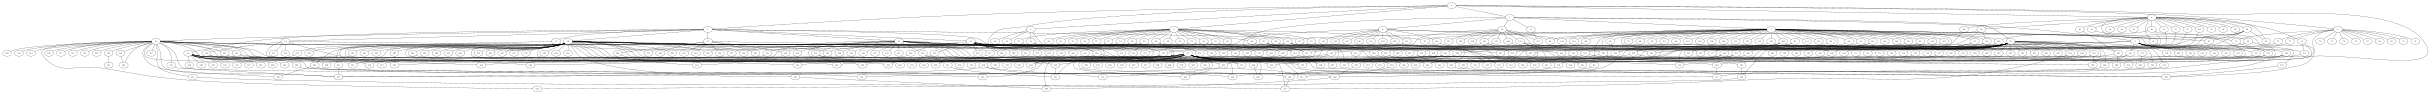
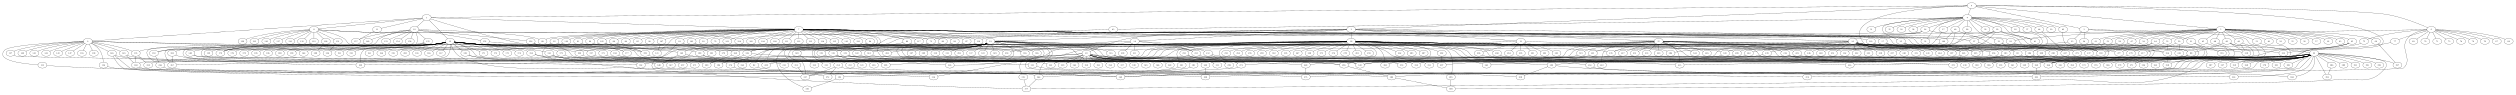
  graph {
    fontname="Liberation Serif"
    node [fontname="Liberation Serif"]
    edge [fontname="Liberation Serif"]
    0
    1
    2
    3
    4
    5
    6
    365
    245
    7
    8
    9
    10
    11
    12
    339
    13
    14
    15
    16
    17
    18
    19
    20
    198
    117
    24
    21
    22
    23
    32
    34
    35
    36
    37
    38
    33
    40
    41
    42
    39
    44
    43
    25
    26
    27
    28
    29
    30
    31
    45
    46
    47
    48
    49
    50
    51
    52
    53
    54
    55
    56
    57
    58
    59
    60
    61
    62
    63
    64
    65
    66
    93
    67
    68
    69
    70
    71
    72
    73
    74
    75
    76
    77
    78
    369
    370
    79
    80
    81
    82
    83
    84
    85
    86
    87
    88
    89
    90
    91
    92
    94
    95
    96
    97
    98
    99
    100
    101
    102
    103
    104
    105
    106
    107
    108
    109
    110
    111
    112
    113
    114
    115
    116
    118
    119
    120
    121
    128
    130
    131
    132
    129
    122
    123
    124
    125
    126
    127
    133
    134
    135
    136
    137
    138
    139
    140
    141
    142
    143
    144
    145
    146
    147
    148
    149
    150
    152
    153
    154
    155
    156
    157
    158
    159
    160
    161
    162
    163
    164
    165
    166
    167
    168
    169
    170
    171
    172
    173
    174
    175
    176
    177
    178
    179
    180
    181
    182
    183
    184
    185
    186
    187
    188
    189
    190
    191
    192
    193
    194
    195
    196
    197
    199
    200
    201
    202
    203
    204
    205
    206
    207
    208
    209
    210
    211
    212
    213
    214
    215
    216
    217
    218
    n224 [label=519]
    220
    221
    222
    223
    n229 [label=524]
    225
    226
    227
    228
    229
    230
    231
    232
    233
    234
    235
    236
    237
    238
    239
    240
    241
    242
    243
    244
    246
    247
    248
    249
    250
    251
    252
    253
    254
    256
    255
    257
    259
    260
    261
    262
    263
    264
    265
    266
    267
    268
    258
    270
    271
    272
    273
    274
    275
    276
    277
    278
    279
    280
    281
    282
    283
    284
    285
    286
    287
    288
    289
    290
    291
    292
    293
    294
    295
    296
    297
    298
    299
    300
    301
    302
    303
    304
    305
    269
    306
    307
    308
    309
    310
    311
    312
    313
    314
    315
    316
    317
    318
+   319
    320
    321
    322
    323
    324
    326
    327
    328
    329
    330
    331
    332
    333
    334
    335
    336
    352
    353
    354
    337
    338
    340
    341
    342
    343
    344
    345
    346
    347
    348
    349
    350
    351
    355
    384
    385
    386
    388
    389
    390
    391
    392
    393
    394
    395
    396
    397
    398
    399
    387
    356
    357
    358
    359
    360
    361
    362
    363
    364
    366
    367
    368
    371
    372
    373
    374
    375
    376
    377
    378
    379
    380
    381
    382
    383
    325
    0 -- 1
    0 -- 2
    0 -- 3
    0 -- 4
    0 -- 5
    0 -- 6
    0 -- 365
    0 -- 245
    1 -- 7
    1 -- 8
    1 -- 9
    1 -- 10
    1 -- 11
    1 -- 12
    1 -- 339
    2 -- 13
    2 -- 14
    2 -- 15
    2 -- 16
    2 -- 17
    2 -- 18
    2 -- 19
    2 -- 20
    2 -- 198
    2 -- 117
    3 -- 24
    3 -- 21
    3 -- 22
    3 -- 23
    4 -- 32
    4 -- 34
    4 -- 35
    4 -- 36
    4 -- 37
    4 -- 38
    4 -- 33
    4 -- 40
    4 -- 41
    4 -- 42
    4 -- 39
    4 -- 44
    4 -- 43
    4 -- 25
    4 -- 26
    4 -- 27
    4 -- 28
    4 -- 29
    4 -- 30
    4 -- 31
    5 -- 45
    5 -- 46
    5 -- 47
    5 -- 48
    5 -- 49
    5 -- 50
    5 -- 51
    5 -- 52
    5 -- 53
    5 -- 54
    5 -- 55
    5 -- 56
    5 -- 57
    5 -- 58
    5 -- 59
    5 -- 60
    5 -- 61
    5 -- 62
    5 -- 63
    5 -- 64
    5 -- 65
    5 -- 66
    5 -- 93
    6 -- 67
    6 -- 68
    6 -- 69
    6 -- 70
    6 -- 71
    6 -- 72
    6 -- 73
    6 -- 74
    6 -- 75
    6 -- 76
    6 -- 77
    6 -- 78
    6 -- 369
    245 -- 339
    245 -- 370
    7 -- 117
    7 -- 32
    7 -- 93
    7 -- 79
    7 -- 80
    7 -- 81
    7 -- 82
    7 -- 83
    7 -- 84
    7 -- 85
    7 -- 86
    7 -- 87
    7 -- 88
    7 -- 89
    7 -- 90
    7 -- 91
    7 -- 92
    7 -- 94
    7 -- 95
    7 -- 96
    7 -- 97
    7 -- 98
    7 -- 99
    7 -- 100
    7 -- 101
    7 -- 102
    7 -- 103
    7 -- 104
    7 -- 105
    7 -- 106
    7 -- 107
    7 -- 108
    7 -- 109
    7 -- 110
    7 -- 111
    7 -- 112
    7 -- 113
    7 -- 114
    7 -- 115
    7 -- 116
    7 -- 118
    7 -- 119
    7 -- 120
    7 -- 121
    8 -- 72
    8 -- 128
    8 -- 130
    8 -- 131
    8 -- 132
    8 -- 129
    8 -- 122
    8 -- 123
    8 -- 124
    8 -- 125
    8 -- 126
    8 -- 127
    9 -- 133
    9 -- 134
    9 -- 135
    9 -- 136
    9 -- 137
    9 -- 138
    9 -- 139
    9 -- 140
    9 -- 141
    9 -- 142
    9 -- 143
    9 -- 144
    9 -- 145
    9 -- 146
    9 -- 147
    10 -- 89
    10 -- 148
    10 -- 149
    10 -- 150
    10 -- 152
    10 -- 153
    10 -- 154
    10 -- 155
    10 -- 156
    10 -- 157
    10 -- 158
    11 -- 157
    12 -- 198
    12 -- 159
    12 -- 160
    12 -- 161
    12 -- 162
    12 -- 163
    12 -- 164
    12 -- 165
    12 -- 166
    12 -- 167
    12 -- 168
    12 -- 169
    12 -- 170
    12 -- 171
    12 -- 172
    12 -- 173
    12 -- 174
    12 -- 175
    12 -- 176
    12 -- 177
    12 -- 178
    12 -- 179
    12 -- 180
    12 -- 181
    12 -- 182
    12 -- 183
    12 -- 184
    12 -- 185
    12 -- 186
    12 -- 187
    12 -- 188
    12 -- 189
    12 -- 190
    12 -- 191
    12 -- 192
    12 -- 193
    12 -- 194
    12 -- 195
    12 -- 196
    12 -- 197
    12 -- 199
    12 -- 200
    13 -- 201
    13 -- 202
    13 -- 203
    13 -- 204
    13 -- 205
    13 -- 206
    13 -- 207
    13 -- 208
    14 -- 209
    14 -- 210
    14 -- 211
    14 -- 212
    14 -- 213
    14 -- 214
    15 -- 215
    15 -- 216
    15 -- 217
    15 -- 218
    15 -- n224
    15 -- 220
    15 -- 221
    15 -- 222
    15 -- 223
    15 -- n229
    15 -- 225
    15 -- 226
    15 -- 227
    15 -- 228
    15 -- 229
    15 -- 230
    15 -- 231
    15 -- 232
    15 -- 233
    15 -- 234
    15 -- 235
    15 -- 236
    16 -- 245
    16 -- 187
    16 -- 237
    16 -- 238
    16 -- 239
    16 -- 240
    16 -- 241
    16 -- 242
    16 -- 243
    16 -- 244
    16 -- 246
    16 -- 247
    16 -- 248
    16 -- 249
    16 -- 250
    16 -- 251
    16 -- 252
    16 -- 253
    16 -- 254
    17 -- 256
    17 -- 255
    18 -- 257
    18 -- 259
    18 -- 260
    18 -- 261
    18 -- 262
    18 -- 263
    18 -- 264
    18 -- 265
    18 -- 266
    18 -- 267
    18 -- 268
    18 -- 258
    18 -- 270
    18 -- 271
    18 -- 272
    18 -- 273
    18 -- 274
    18 -- 275
    18 -- 276
    18 -- 277
    18 -- 278
    18 -- 279
    18 -- 280
    18 -- 281
    18 -- 282
    18 -- 283
    18 -- 284
    18 -- 285
    18 -- 286
    18 -- 287
    18 -- 288
    18 -- 289
    18 -- 290
    18 -- 291
    18 -- 292
    18 -- 293
    18 -- 294
    18 -- 295
    18 -- 296
    18 -- 297
    18 -- 298
-   18 -- 299
+   291 -- 299
    18 -- 300
    18 -- 301
    18 -- 302
    18 -- 303
    18 -- 304
    18 -- 305
    18 -- 269
    19 -- 306
    19 -- 307
    19 -- 308
    19 -- 309
    19 -- 310
    19 -- 311
    19 -- 312
    19 -- 313
    19 -- 314
    19 -- 315
    19 -- 316
    19 -- 317
    19 -- 318
+   19 -- 319
    19 -- 320
    19 -- 321
    19 -- 322
    19 -- 323
    19 -- 324
    19 -- 326
    19 -- 327
    19 -- 328
    19 -- 329
    19 -- 330
    19 -- 331
    19 -- 332
    19 -- 333
    19 -- 334
    19 -- 335
    19 -- 336
    20 -- 339
    20 -- 352
    20 -- 353
    20 -- 354
    20 -- 337
    20 -- 338
    20 -- 340
    20 -- 341
    20 -- 342
    20 -- 343
    20 -- 344
    20 -- 345
    20 -- 346
    20 -- 347
    20 -- 348
    20 -- 349
    20 -- 350
    20 -- 351
    198 -- 213
    198 -- 342
    117 -- 228
    21 -- 264
    21 -- 355
    22 -- 365
    22 -- 369
    22 -- 370
    22 -- 384
    22 -- 385
    22 -- 386
    22 -- 388
    22 -- 389
    22 -- 390
    22 -- 391
    22 -- 392
    22 -- 393
    22 -- 394
    22 -- 395
    22 -- 396
    22 -- 397
    22 -- 398
    22 -- 399
    22 -- 387
    22 -- 356
    22 -- 357
    22 -- 358
    22 -- 359
    22 -- 360
    22 -- 361
    22 -- 362
    22 -- 363
    22 -- 364
    22 -- 366
    22 -- 367
    22 -- 368
    22 -- 371
    22 -- 372
    22 -- 373
    22 -- 374
    22 -- 375
    22 -- 376
    22 -- 377
    22 -- 378
    22 -- 379
    22 -- 380
    22 -- 381
    22 -- 382
    22 -- 383
    23 -- 125
    23 -- 264
    34 -- 110
    34 -- 124
    34 -- 254
    37 -- 284
    33 -- 83
    33 -- 396
    40 -- 109
    40 -- 320
    40 -- 342
    42 -- 360
    44 -- 247
    43 -- 160
    25 -- 100
    25 -- 196
    26 -- 335
    27 -- 235
    28 -- 289
    29 -- 41
    29 -- 88
    29 -- 97
    29 -- 207
    29 -- 336
    45 -- 189
-   45 -- 258
    46 -- 218
    46 -- 264
    47 -- 288
    48 -- 272
    51 -- 297
    52 -- 187
    52 -- 237
    53 -- 254
    53 -- 277
    54 -- 280
    58 -- 255
    59 -- 217
    59 -- 243
    60 -- 397
    61 -- 162
    64 -- 100
    64 -- 275
    65 -- 183
    65 -- 333
    65 -- 371
    66 -- 88
    66 -- 215
    66 -- 218
    66 -- 343
    93 -- 393
    72 -- 139
    75 -- 279
    77 -- 232
    80 -- 274
    80 -- 336
    81 -- 269
    81 -- 388
    82 -- 380
    83 -- 356
    86 -- 260
    87 -- 361
    88 -- 181
    88 -- 229
    91 -- 300
    94 -- 106
    95 -- 170
    95 -- 177
    96 -- 199
    97 -- 100
    98 -- 296
    99 -- 343
    100 -- 264
    103 -- 292
    105 -- 150
    105 -- 199
    105 -- 270
    106 -- 196
    106 -- 331
    107 -- 121
    109 -- 286
    110 -- 144
    110 -- 210
    118 -- 332
    119 -- 255
    128 -- 208
    131 -- 234
    122 -- 135
    125 -- 265
    125 -- 385
    133 -- 369
    134 -- 327
    135 -- 168
    135 -- 318
    137 -- 332
    139 -- 249
    139 -- 272
    145 -- 168
    145 -- 364
    146 -- 348
    146 -- 372
    146 -- 375
    148 -- 370
    148 -- 341
    149 -- 266
    150 -- 266
    152 -- 250
    155 -- 365
    155 -- 170
    155 -- 367
    156 -- 235
    156 -- 303
    160 -- 274
    160 -- 348
    163 -- 271
    163 -- 347
    168 -- 344
    169 -- 189
    169 -- 367
    175 -- 396
    179 -- 223
    180 -- 215
    181 -- 192
    182 -- 228
    182 -- 257
    183 -- 236
    183 -- 261
    184 -- 393
    192 -- 330
    194 -- 333
    194 -- 377
    197 -- 390
    199 -- 214
    206 -- 222
    210 -- 296
    212 -- 299
    212 -- 373
    214 -- 327
    214 -- 372
    214 -- 374
    216 -- 366
    216 -- 379
    217 -- 230
    n224 -- 341
    221 -- 304
    225 -- 371
    239 -- 263
    242 -- 334
    249 -- 375
    254 -- 358
    256 -- 290
    260 -- 300
    261 -- 384
    266 -- 369
    268 -- 376
    272 -- 344
    274 -- 314
    279 -- 351
    282 -- 297
    284 -- 362
    285 -- 398
    289 -- 353
    290 -- 308
    290 -- 363
    291 -- 311
    296 -- 380
    301 -- 327
    312 -- 327
    315 -- 377
    316 -- 394
    316 -- 360
+   319 -- 321
    320 -- 343
    322 -- 385
    324 -- 326
    328 -- 325
    331 -- 383
    340 -- 388
    344 -- 377
    386 -- 392
    360 -- 383
    380 -- 398
  }
